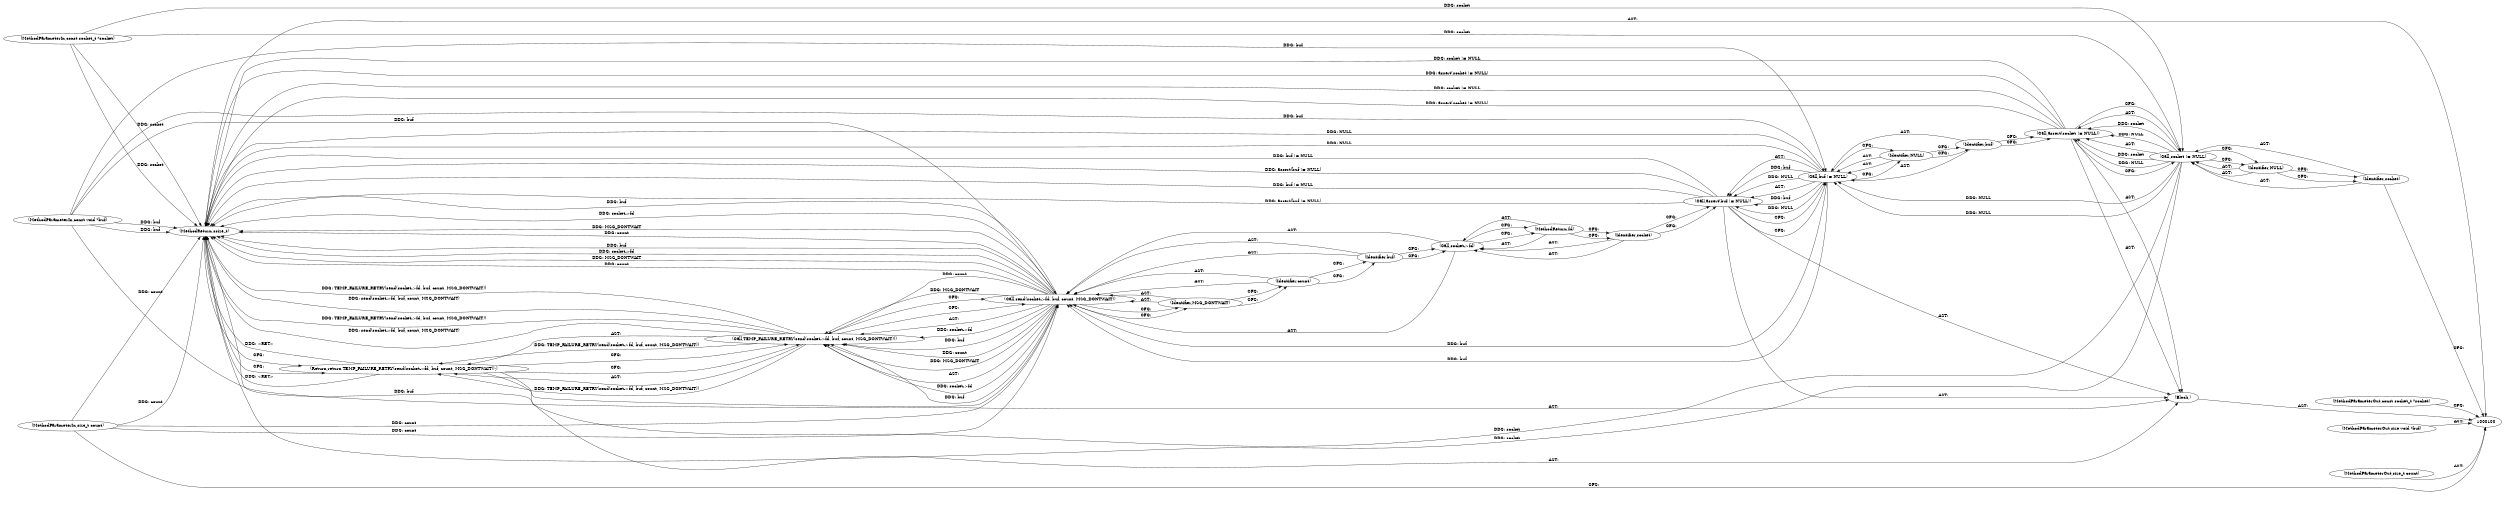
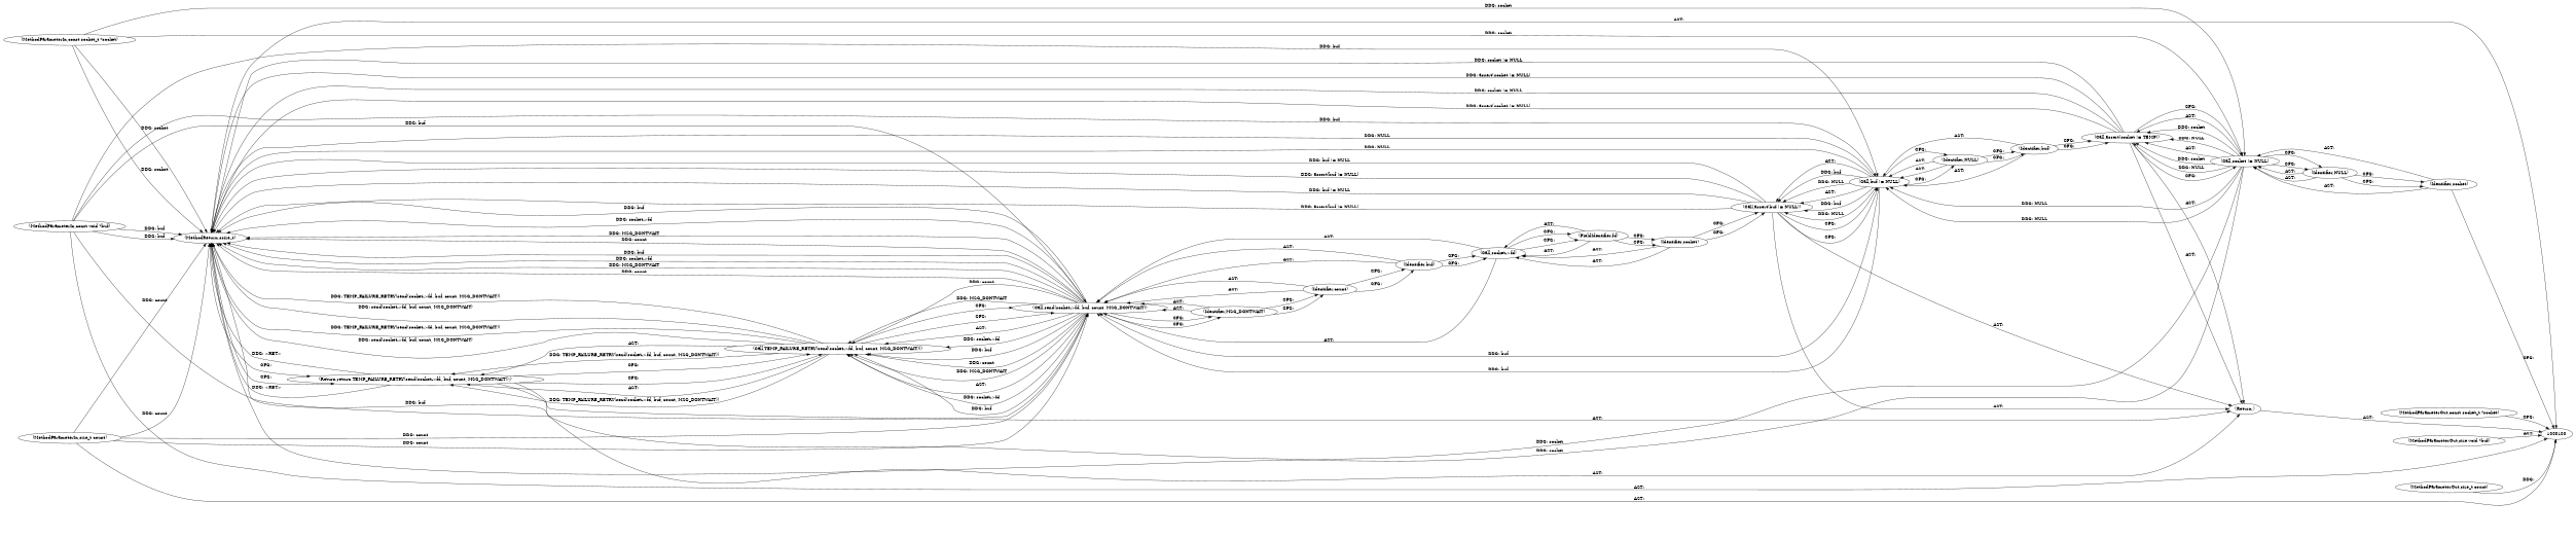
  digraph {
    rankdir=LR
    n1 [label="(MethodReturn,ssize_t)"]
    n2 [label="(Return,return TEMP_FAILURE_RETRY(send(socket->fd, buf, count, MSG_DONTWAIT));)"]
    1000100
-   n4 [label="(Block,)"]
+   n4 [label="(Return,)"]
    n5 [label="(Call,TEMP_FAILURE_RETRY(send(socket->fd, buf, count, MSG_DONTWAIT)))"]
    n6 [label="(MethodParameterIn,const socket_t *socket)"]
    n7 [label="(Call,socket != NULL)"]
    n8 [label="(Call,buf != NULL)"]
    n9 [label="(Identifier,NULL)"]
-   n10 [label="(Call,assert(socket != NULL))"]
+   n10 [label="(Call,assert(socket != TEMP))"]
    n11 [label="(MethodParameterOut,const socket_t *socket)"]
    n12 [label="(MethodParameterIn,const void *buf)"]
    n13 [label="(Call,send(socket->fd, buf, count, MSG_DONTWAIT))"]
    n14 [label="(Identifier,NULL)"]
    n15 [label="(Call,assert(buf != NULL))"]
    n16 [label="(Identifier,MSG_DONTWAIT)"]
    n17 [label="(MethodParameterOut,size void *buf)"]
    n18 [label="(MethodParameterIn,size_t count)"]
    n19 [label="(MethodParameterOut,size_t count)"]
    n20 [label="(Identifier,socket)"]
    n21 [label="(Identifier,buf)"]
    n22 [label="(Identifier,count)"]
    n23 [label="(Call,socket->fd)"]
-   n24 [label="(MethodReturn,fd)"]
+   n24 [label="(FieldIdentifier,fd)"]
    n25 [label="(Identifier,socket)"]
    n26 [label="(Identifier,buf)"]
    n1 -> n2 [label="CFG: "]
    n1 -> n2 [label="CFG: "]
    n1 -> 1000100 [label="AST: "]
    n2 -> n1 [label="DDG: <RET>"]
    n2 -> n1 [label="DDG: <RET>"]
    n2 -> n4 [label="AST: "]
    n2 -> n4 [label="AST: "]
    n2 -> n5 [label="CFG: "]
    n2 -> n5 [label="CFG: "]
    n4 -> 1000100 [label="AST: "]
    n5 -> n1 [label="DDG: TEMP_FAILURE_RETRY(send(socket->fd, buf, count, MSG_DONTWAIT))"]
    n5 -> n1 [label="DDG: send(socket->fd, buf, count, MSG_DONTWAIT)"]
    n5 -> n1 [label="DDG: TEMP_FAILURE_RETRY(send(socket->fd, buf, count, MSG_DONTWAIT))"]
    n5 -> n1 [label="DDG: send(socket->fd, buf, count, MSG_DONTWAIT)"]
    n5 -> n2 [label="AST: "]
    n5 -> n2 [label="DDG: TEMP_FAILURE_RETRY(send(socket->fd, buf, count, MSG_DONTWAIT))"]
    n5 -> n2 [label="AST: "]
    n5 -> n2 [label="DDG: TEMP_FAILURE_RETRY(send(socket->fd, buf, count, MSG_DONTWAIT))"]
    n5 -> n13 [label="CFG: "]
    n5 -> n13 [label="CFG: "]
    n6 -> n1 [label="DDG: socket"]
    n6 -> n1 [label="DDG: socket"]
    n6 -> n7 [label="DDG: socket"]
    n6 -> n7 [label="DDG: socket"]
    n7 -> n1 [label="DDG: socket"]
    n7 -> n1 [label="DDG: socket"]
    n7 -> n8 [label="DDG: NULL"]
    n7 -> n8 [label="DDG: NULL"]
    n7 -> n9 [label="CFG: "]
    n7 -> n9 [label="CFG: "]
    n7 -> n10 [label="AST: "]
    n7 -> n10 [label="DDG: socket"]
    n7 -> n10 [label="DDG: NULL"]
    n7 -> n10 [label="AST: "]
    n7 -> n10 [label="DDG: socket"]
    n7 -> n10 [label="DDG: NULL"]
    n8 -> n1 [label="DDG: NULL"]
    n8 -> n1 [label="DDG: NULL"]
    n8 -> n13 [label="DDG: buf"]
    n8 -> n13 [label="DDG: buf"]
    n8 -> n14 [label="CFG: "]
    n8 -> n14 [label="CFG: "]
    n8 -> n15 [label="AST: "]
    n8 -> n15 [label="DDG: buf"]
    n8 -> n15 [label="DDG: NULL"]
    n8 -> n15 [label="AST: "]
    n8 -> n15 [label="DDG: buf"]
    n8 -> n15 [label="DDG: NULL"]
    n9 -> n7 [label="AST: "]
    n9 -> n7 [label="AST: "]
    n9 -> n20 [label="CFG: "]
    n9 -> n20 [label="CFG: "]
    n10 -> n1 [label="DDG: assert(socket != NULL)"]
    n10 -> n1 [label="DDG: socket != NULL"]
    n10 -> n1 [label="DDG: assert(socket != NULL)"]
    n10 -> n1 [label="DDG: socket != NULL"]
    n10 -> n4 [label="AST: "]
    n10 -> n4 [label="AST: "]
    n10 -> n7 [label="CFG: "]
    n10 -> n7 [label="CFG: "]
    n11 -> 1000100 [label="CFG: "]
    n12 -> n1 [label="DDG: buf"]
    n12 -> n1 [label="DDG: buf"]
+   n12 -> 1000100 [label="AST: "]
    n12 -> n8 [label="DDG: buf"]
    n12 -> n8 [label="DDG: buf"]
    n12 -> n13 [label="DDG: buf"]
    n12 -> n13 [label="DDG: buf"]
    n13 -> n1 [label="DDG: buf"]
    n13 -> n1 [label="DDG: socket->fd"]
    n13 -> n1 [label="DDG: MSG_DONTWAIT"]
    n13 -> n1 [label="DDG: count"]
    n13 -> n1 [label="DDG: buf"]
    n13 -> n1 [label="DDG: socket->fd"]
    n13 -> n1 [label="DDG: MSG_DONTWAIT"]
    n13 -> n1 [label="DDG: count"]
    n13 -> n5 [label="AST: "]
    n13 -> n5 [label="DDG: socket->fd"]
    n13 -> n5 [label="DDG: buf"]
    n13 -> n5 [label="DDG: count"]
    n13 -> n5 [label="DDG: MSG_DONTWAIT"]
    n13 -> n5 [label="AST: "]
    n13 -> n5 [label="DDG: socket->fd"]
    n13 -> n5 [label="DDG: buf"]
    n13 -> n5 [label="DDG: count"]
    n13 -> n5 [label="DDG: MSG_DONTWAIT"]
    n13 -> n16 [label="CFG: "]
    n13 -> n16 [label="CFG: "]
    n14 -> n8 [label="AST: "]
    n14 -> n8 [label="AST: "]
    n14 -> n21 [label="CFG: "]
    n14 -> n21 [label="CFG: "]
    n15 -> n1 [label="DDG: buf != NULL"]
    n15 -> n1 [label="DDG: assert(buf != NULL)"]
    n15 -> n1 [label="DDG: buf != NULL"]
    n15 -> n1 [label="DDG: assert(buf != NULL)"]
    n15 -> n4 [label="AST: "]
    n15 -> n4 [label="AST: "]
    n15 -> n8 [label="CFG: "]
    n15 -> n8 [label="CFG: "]
    n16 -> n13 [label="AST: "]
    n16 -> n13 [label="AST: "]
    n16 -> n22 [label="CFG: "]
    n16 -> n22 [label="CFG: "]
    n17 -> 1000100 [label="AST: "]
    n18 -> n1 [label="DDG: count"]
    n18 -> n1 [label="DDG: count"]
-   n18 -> 1000100 [label="CFG: "]
+   n18 -> 1000100 [label="AST: "]
    n18 -> n13 [label="DDG: count"]
    n18 -> n13 [label="DDG: count"]
-   n19 -> 1000100 [label="AST: "]
+   n19 -> 1000100 [label="DDG: "]
    n20 -> 1000100 [label="CFG: "]
    n20 -> n7 [label="AST: "]
    n20 -> n7 [label="AST: "]
    n21 -> n8 [label="AST: "]
    n21 -> n8 [label="AST: "]
    n21 -> n10 [label="CFG: "]
    n21 -> n10 [label="CFG: "]
    n22 -> n13 [label="AST: "]
    n22 -> n13 [label="AST: "]
    n22 -> n26 [label="CFG: "]
    n22 -> n26 [label="CFG: "]
    n23 -> n13 [label="AST: "]
    n23 -> n13 [label="AST: "]
    n23 -> n24 [label="CFG: "]
    n23 -> n24 [label="CFG: "]
    n24 -> n23 [label="AST: "]
    n24 -> n23 [label="AST: "]
    n24 -> n25 [label="CFG: "]
    n24 -> n25 [label="CFG: "]
    n25 -> n15 [label="CFG: "]
    n25 -> n15 [label="CFG: "]
    n25 -> n23 [label="AST: "]
    n25 -> n23 [label="AST: "]
    n26 -> n13 [label="AST: "]
    n26 -> n13 [label="AST: "]
    n26 -> n23 [label="CFG: "]
    n26 -> n23 [label="CFG: "]
  }
